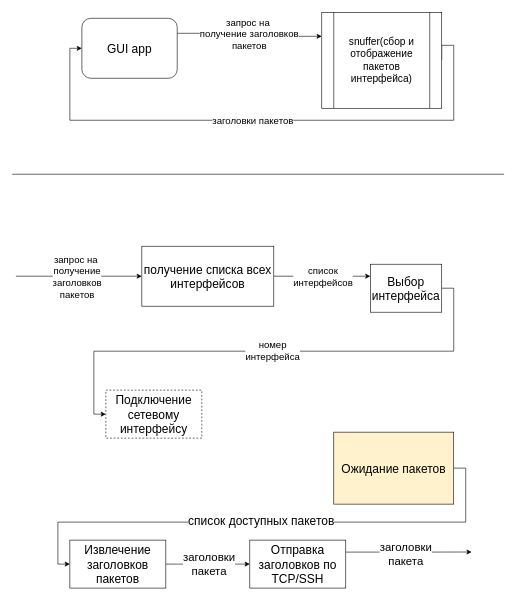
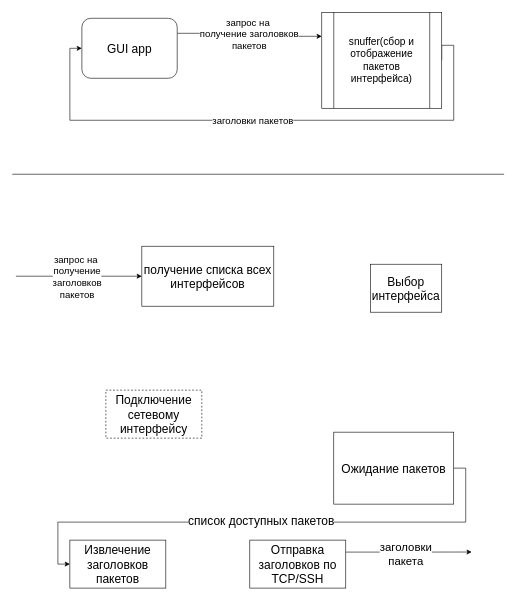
  <mxCell id="0" />
  <mxCell id="1" parent="0" />
  <mxCell id="2" value="" style="endArrow=none;html=1;rounded=0;" parent="1" edge="1"><mxGeometry width="50" height="50" relative="1" as="geometry"><mxPoint x="20" y="290" as="sourcePoint" /><mxPoint x="840" y="290" as="targetPoint" /></mxGeometry></mxCell>
  <mxCell id="3" value="&lt;span style=&quot;font-size: 20px;&quot;&gt;Подключение сетевому интерфейсу&lt;/span&gt;" style="rounded=0;whiteSpace=wrap;html=1;dashed=1;" vertex="1" parent="1"><mxGeometry x="176" y="650" width="160" height="80" as="geometry" /></mxCell>
  <mxCell id="4" style="edgeStyle=orthogonalEdgeStyle;rounded=0;orthogonalLoop=1;jettySize=auto;html=1;exitX=1;exitY=0.5;exitDx=0;exitDy=0;entryX=0;entryY=0.5;entryDx=0;entryDy=0;" edge="1" parent="1" source="6" target="9"><mxGeometry relative="1" as="geometry" /></mxCell>
  <mxCell id="5" value="&lt;span style=&quot;font-size: 20px;&quot;&gt;список доступных пакетов&lt;/span&gt;" style="edgeLabel;html=1;align=center;verticalAlign=middle;resizable=0;points=[];" vertex="1" connectable="0" parent="4"><mxGeometry x="0.108" y="-1" relative="1" as="geometry"><mxPoint x="36" y="-2" as="offset" /></mxGeometry></mxCell>
- <mxCell id="6" value="&lt;span style=&quot;font-size: 20px;&quot;&gt;Ожидание пакетов&lt;/span&gt;" style="rounded=0;whiteSpace=wrap;html=1;fillColor=#fff2cc;" vertex="1" parent="1"><mxGeometry x="556" y="720" width="200" height="120" as="geometry" /></mxCell>
- <mxCell id="7" style="edgeStyle=orthogonalEdgeStyle;rounded=0;orthogonalLoop=1;jettySize=auto;html=1;exitX=1;exitY=0.5;exitDx=0;exitDy=0;entryX=0;entryY=0.5;entryDx=0;entryDy=0;" edge="1" parent="1" source="9" target="18"><mxGeometry relative="1" as="geometry" /></mxCell>
- <mxCell id="8" value="&lt;span style=&quot;font-size: 19px;&quot;&gt;заголовки&lt;/span&gt;&lt;div&gt;&lt;span style=&quot;font-size: 19px;&quot;&gt;пакета&lt;/span&gt;&lt;/div&gt;" style="edgeLabel;html=1;align=center;verticalAlign=middle;resizable=0;points=[];" vertex="1" connectable="0" parent="7"><mxGeometry x="-0.143" y="1" relative="1" as="geometry"><mxPoint x="11" as="offset" /></mxGeometry></mxCell>
+ <mxCell id="6" value="&lt;span style=&quot;font-size: 20px;&quot;&gt;Ожидание пакетов&lt;/span&gt;" style="rounded=0;whiteSpace=wrap;html=1;" vertex="1" parent="1"><mxGeometry x="556" y="720" width="200" height="120" as="geometry" /></mxCell>
  <mxCell id="9" value="&lt;span style=&quot;font-size: 20px;&quot;&gt;Извлечение заголовков пакетов&lt;/span&gt;" style="rounded=0;whiteSpace=wrap;html=1;" vertex="1" parent="1"><mxGeometry x="116" y="900" width="160" height="80" as="geometry" /></mxCell>
- <mxCell id="10" style="edgeStyle=orthogonalEdgeStyle;rounded=0;orthogonalLoop=1;jettySize=auto;html=1;exitX=1;exitY=0.5;exitDx=0;exitDy=0;entryX=0;entryY=0.5;entryDx=0;entryDy=0;" edge="1" parent="1" source="12" target="3"><mxGeometry relative="1" as="geometry" /></mxCell>
- <mxCell id="11" value="&lt;span style=&quot;font-size: 16px;&quot;&gt;номер&lt;/span&gt;&lt;div&gt;&lt;span style=&quot;font-size: 16px;&quot;&gt;интерфейса&lt;/span&gt;&lt;/div&gt;" style="edgeLabel;html=1;align=center;verticalAlign=middle;resizable=0;points=[];" vertex="1" connectable="0" parent="10"><mxGeometry x="0.006" y="-1" relative="1" as="geometry"><mxPoint as="offset" /></mxGeometry></mxCell>
  <mxCell id="12" value="&lt;span style=&quot;font-size: 20px;&quot;&gt;Выбор интерфейса&lt;/span&gt;" style="rounded=0;whiteSpace=wrap;html=1;" vertex="1" parent="1"><mxGeometry x="617" y="440" width="119" height="80" as="geometry" /></mxCell>
- <mxCell id="13" style="edgeStyle=orthogonalEdgeStyle;rounded=0;orthogonalLoop=1;jettySize=auto;html=1;exitX=1;exitY=0.5;exitDx=0;exitDy=0;entryX=0;entryY=0.25;entryDx=0;entryDy=0;" edge="1" parent="1" source="15" target="12"><mxGeometry relative="1" as="geometry" /></mxCell>
- <mxCell id="14" value="&lt;font style=&quot;font-size: 16px;&quot;&gt;список&lt;/font&gt;&lt;div style=&quot;font-size: 16px;&quot;&gt;интерфейсов&lt;/div&gt;" style="edgeLabel;html=1;align=center;verticalAlign=middle;resizable=0;points=[];" vertex="1" connectable="0" parent="13"><mxGeometry x="-0.011" y="-1" relative="1" as="geometry"><mxPoint x="1" y="-1" as="offset" /></mxGeometry></mxCell>
  <mxCell id="15" value="&lt;span style=&quot;font-size: 20px;&quot;&gt;получение списка всех интерфейсов&lt;/span&gt;" style="rounded=0;whiteSpace=wrap;html=1;" vertex="1" parent="1"><mxGeometry x="236" y="410" width="220" height="100" as="geometry" /></mxCell>
  <mxCell id="16" style="edgeStyle=orthogonalEdgeStyle;rounded=0;orthogonalLoop=1;jettySize=auto;html=1;exitX=1;exitY=0.25;exitDx=0;exitDy=0;" edge="1" parent="1" source="18"><mxGeometry relative="1" as="geometry"><mxPoint x="786" y="919.857" as="targetPoint" /></mxGeometry></mxCell>
  <mxCell id="17" value="&lt;span style=&quot;font-size: 19px;&quot;&gt;заголовки&lt;/span&gt;&lt;div&gt;&lt;span style=&quot;font-size: 19px;&quot;&gt;пакета&lt;/span&gt;&lt;/div&gt;" style="edgeLabel;html=1;align=center;verticalAlign=middle;resizable=0;points=[];" vertex="1" connectable="0" parent="16"><mxGeometry x="-0.113" y="1" relative="1" as="geometry"><mxPoint x="6" y="4" as="offset" /></mxGeometry></mxCell>
  <mxCell id="18" value="&lt;span style=&quot;font-size: 20px;&quot;&gt;Отправка заголовков по TCP/SSH&lt;/span&gt;" style="rounded=0;whiteSpace=wrap;html=1;" vertex="1" parent="1"><mxGeometry x="416" y="900" width="160" height="80" as="geometry" /></mxCell>
  <mxCell id="19" style="edgeStyle=orthogonalEdgeStyle;rounded=0;orthogonalLoop=1;jettySize=auto;html=1;exitX=1;exitY=0.25;exitDx=0;exitDy=0;entryX=0;entryY=0.25;entryDx=0;entryDy=0;" edge="1" parent="1" source="21" target="24"><mxGeometry relative="1" as="geometry"><mxPoint x="436" y="74.765" as="targetPoint" /></mxGeometry></mxCell>
  <mxCell id="20" value="&lt;font style=&quot;font-size: 16px;&quot;&gt;запрос на&amp;nbsp;&lt;/font&gt;&lt;div style=&quot;font-size: 16px;&quot;&gt;&lt;font style=&quot;font-size: 16px;&quot;&gt;получение заголовков&lt;/font&gt;&lt;/div&gt;&lt;div style=&quot;font-size: 16px;&quot;&gt;&lt;font style=&quot;font-size: 16px;&quot;&gt;пакетов&lt;/font&gt;&lt;/div&gt;" style="edgeLabel;html=1;align=center;verticalAlign=middle;resizable=0;points=[];" vertex="1" connectable="0" parent="19"><mxGeometry x="-0.003" y="-1" relative="1" as="geometry"><mxPoint y="-2" as="offset" /></mxGeometry></mxCell>
  <mxCell id="21" value="&lt;span style=&quot;font-size: 20px; text-wrap-mode: nowrap;&quot;&gt;GUI app&lt;/span&gt;" style="rounded=1;whiteSpace=wrap;html=1;" vertex="1" parent="1"><mxGeometry x="136" y="30" width="159" height="100" as="geometry" /></mxCell>
  <mxCell id="22" style="edgeStyle=orthogonalEdgeStyle;rounded=0;orthogonalLoop=1;jettySize=auto;html=1;exitX=1;exitY=0.5;exitDx=0;exitDy=0;entryX=0;entryY=0.5;entryDx=0;entryDy=0;" edge="1" parent="1" source="24" target="21"><mxGeometry relative="1" as="geometry"><Array as="points"><mxPoint x="756" y="75" /><mxPoint x="756" y="200" /><mxPoint x="116" y="200" /><mxPoint x="116" y="80" /></Array></mxGeometry></mxCell>
  <mxCell id="23" value="&lt;span style=&quot;font-size: 16px;&quot;&gt;заголовки пакетов&lt;/span&gt;" style="edgeLabel;html=1;align=center;verticalAlign=middle;resizable=0;points=[];" vertex="1" connectable="0" parent="22"><mxGeometry x="0.193" y="4" relative="1" as="geometry"><mxPoint x="61" y="-4" as="offset" /></mxGeometry></mxCell>
  <mxCell id="24" value="&lt;font style=&quot;font-size: 17px;&quot;&gt;snuffer(сбор и отображение пакетов интерфейса)&lt;/font&gt;" style="shape=process;whiteSpace=wrap;html=1;backgroundOutline=1;" vertex="1" parent="1"><mxGeometry x="536" y="20" width="200" height="160" as="geometry" /></mxCell>
  <mxCell id="25" value="" style="endArrow=classic;html=1;rounded=0;entryX=0;entryY=0.5;entryDx=0;entryDy=0;" edge="1" parent="1" target="15"><mxGeometry width="50" height="50" relative="1" as="geometry"><mxPoint x="26" y="460" as="sourcePoint" /><mxPoint x="146" y="430" as="targetPoint" /></mxGeometry></mxCell>
  <mxCell id="26" value="&lt;font style=&quot;font-size: 16px;&quot;&gt;запрос на&amp;nbsp;&lt;/font&gt;&lt;div style=&quot;font-size: 16px;&quot;&gt;получение&lt;/div&gt;&lt;div style=&quot;font-size: 16px;&quot;&gt;заголовков&lt;/div&gt;&lt;div style=&quot;font-size: 16px;&quot;&gt;пакетов&lt;/div&gt;" style="edgeLabel;html=1;align=center;verticalAlign=middle;resizable=0;points=[];" vertex="1" connectable="0" parent="25"><mxGeometry x="-0.125" y="3" relative="1" as="geometry"><mxPoint x="9" y="3" as="offset" /></mxGeometry></mxCell>
